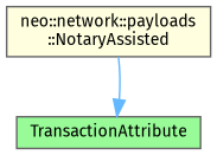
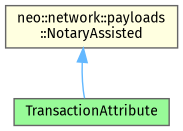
  digraph {
    fontname="Fira Sans"
    node [color=gray40 fontname="Fira Sans" fontsize=10 shape=box style=filled]
    n1 [fillcolor=lightyellow fontcolor=black height=0.2 label="neo::network::payloads\l::NotaryAssisted" width=0.4]
    n2 [fillcolor=palegreen height=0.2 label=TransactionAttribute width=0.4]
-   n2 -> n1 [color=steelblue1 dir=back fontname="Fira Sans" fontsize=10 labelfontname=Helvetica labelfontsize=10 style=solid]
+   n1 -> n2 [color=steelblue1 dir=back fontname="Fira Sans" fontsize=10 labelfontname=Helvetica labelfontsize=10 style=solid]
  }
